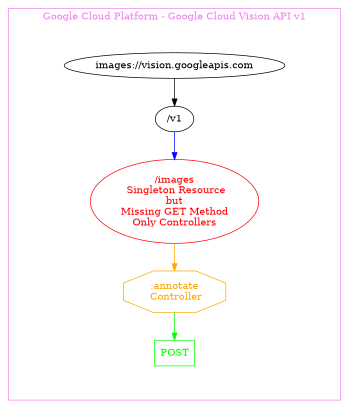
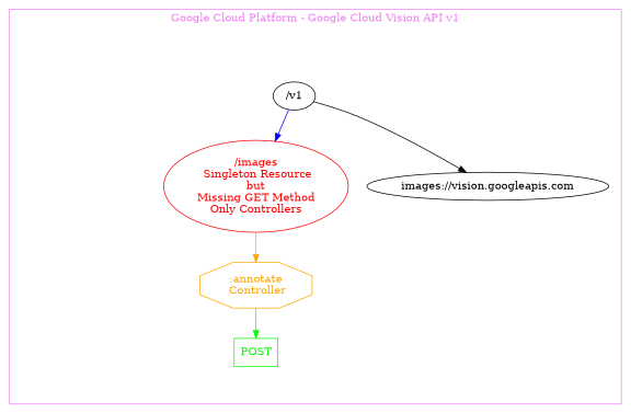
  digraph {
    rankdir=TB
    node [color=black fontcolor=black shape=ellipse]
    n1 [color=green fontcolor=green label=POST shape=box]
    n2 [color=orange fontcolor=orange label=":annotate\n Controller" shape=octagon]
    n3 [color=red fontcolor=red label="/images\n Singleton Resource\nbut\nMissing GET Method\nOnly Controllers"]
    n4 [label="/v1"]
    n5 [label="images://vision.googleapis.com"]
    subgraph cluster_1 {
      color=violet
      fontcolor=violet
      label="Google Cloud Platform - Google Cloud Vision API v1"
      subgraph cluster_2 {
        color=white
        fontcolor=white
        label="Google Cloud Platform - Google Cloud Vision API v1"
        n5
        subgraph cluster_3 {
          color=white
          fontcolor=white
          label="Google Cloud Platform - Google Cloud Vision API v1"
          n4
          subgraph cluster_4 {
            color=white
            fontcolor=white
            label="Google Cloud Platform - Google Cloud Vision API v1"
            n3
            subgraph cluster_5 {
              color=white
              fontcolor=white
              label="Google Cloud Platform - Google Cloud Vision API v1"
              n2
              subgraph cluster_6 {
                color=white
                fontcolor=white
                label="Google Cloud Platform - Google Cloud Vision API v1"
                n1
              }
            }
          }
        }
      }
    }
    n2 -> n1 [color=green fontcolor=green]
    n3 -> n2 [color=orange fontcolor=orange]
    n4 -> n3 [color=blue fontcolor=blue]
-   n5 -> n4 [color=black fontcolor=black]
+   n4 -> n5 [color=black fontcolor=black]
  }
